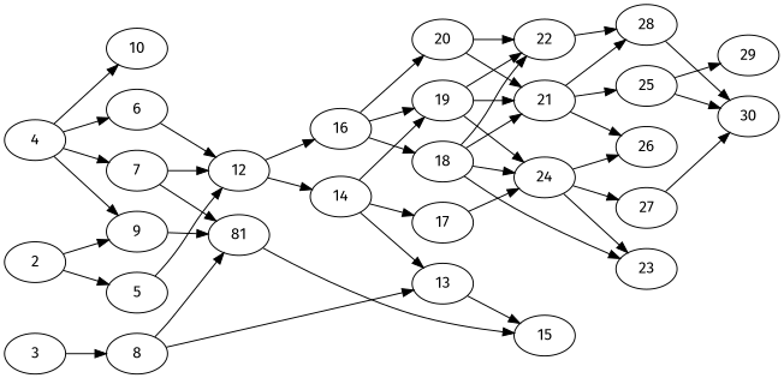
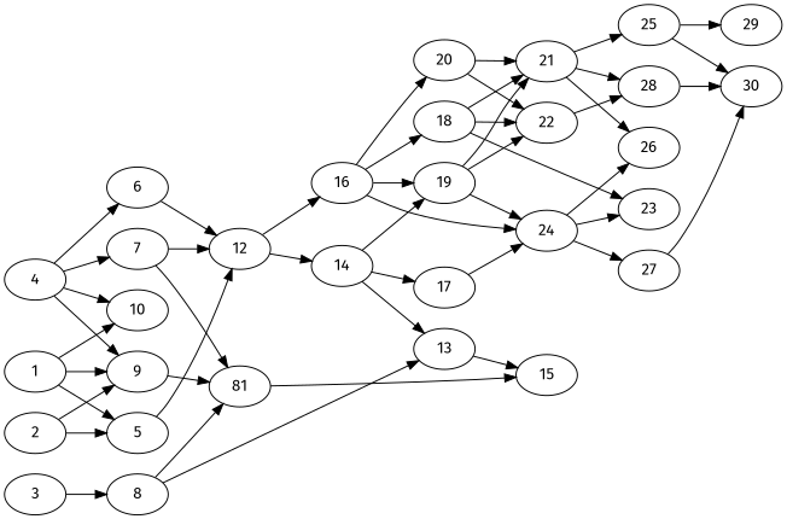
  digraph {
    fontname="Fira Sans"
    rankdir=LR
    node [alpha=0.11 fontname="Fira Sans"]
    edge [fontname="Fira Sans"]
+   1 [expect_size=18697216]
    5 [alpha=0.19 expect_size=43761664]
    9 [alpha=0.10 expect_size=18277376]
    10 [alpha=0.00 expect_size=33116160]
    12 [alpha=0.17 expect_size=31419392]
    n6 [alpha=0.09 expect_size=5283840 label=81]
    14 [alpha=0.07 expect_size=12436480]
    16 [expect_size=8506368]
    15 [alpha=0.01 expect_size=11150336]
    2 [alpha=0.03 expect_size=44329984]
    3 [alpha=0.09 expect_size=22257664]
    8 [alpha=0.09 expect_size=23459840]
    13 [alpha=0.20 expect_size=37920768]
    4 [alpha=0.19 expect_size=16186368]
    6 [alpha=0.05 expect_size=30338048]
    7 [alpha=0.04 expect_size=21244928]
    17 [alpha=0.18 expect_size=19428352]
    19 [alpha=0.19 expect_size=49880064]
    18 [alpha=0.17 expect_size=29544448]
    20 [alpha=0.10 expect_size=26883072]
    24 [alpha=0.01 expect_size=40776704]
    21 [alpha=0.05 expect_size=27102208]
    22 [alpha=0.18 expect_size=47665152]
    23 [alpha=0.17 expect_size=40897536]
    26 [alpha=0.13 expect_size=12656640]
    27 [expect_size=37778432]
    25 [alpha=0.02 expect_size=9699328]
    28 [alpha=0.16 expect_size=33758208]
    30 [expect_size=26005504]
    29 [alpha=0.08 expect_size=27225088]
+   1 -> 5
+   1 -> 9
+   1 -> 10
    5 -> 12
    9 -> n6
    12 -> 14
    12 -> 16
    n6 -> 15
    14 -> 13
    14 -> 17
    14 -> 19
    16 -> 19
    16 -> 18
    16 -> 20
    2 -> 5
    2 -> 9
    3 -> 8
    8 -> n6
    8 -> 13
    13 -> 15
    4 -> 9
    4 -> 10
    4 -> 6
    4 -> 7
    6 -> 12
    7 -> 12
    7 -> n6
    17 -> 24
    19 -> 24
    19 -> 21
    19 -> 22
-   18 -> 24
+   16 -> 24
    18 -> 21
    18 -> 22
    18 -> 23
    20 -> 21
    20 -> 22
    24 -> 23
    24 -> 26
    24 -> 27
    21 -> 26
    21 -> 25
    21 -> 28
    22 -> 28
    27 -> 30
    25 -> 30
    25 -> 29
    28 -> 30
  }
